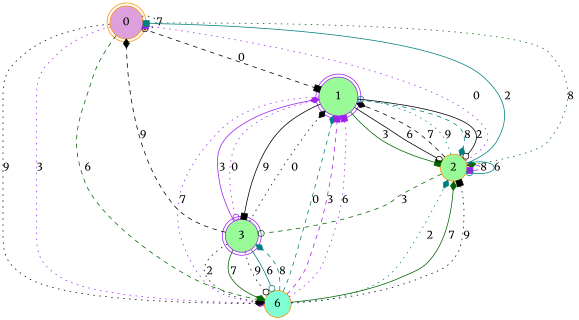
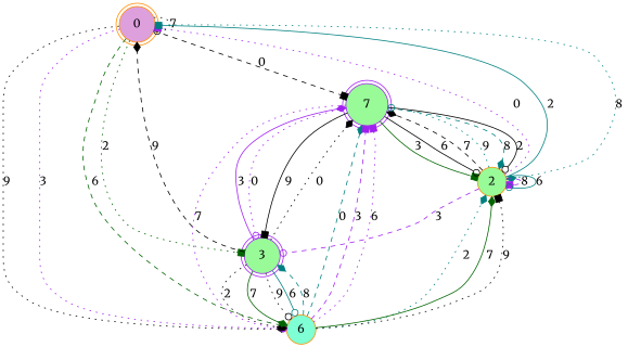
  digraph {
    fontname=Merriweather
    node [color=darkorange fillcolor=palegreen fontname=Merriweather shape=doublecircle style=filled]
    edge [arrowhead=diamond color=black fontname=Merriweather style=dotted]
    n1 [fillcolor=plum label=0]
-   n2 [color=purple label=1]
+   n2 [color=purple label=7]
    n3 [label=2 shape=circle]
    n4 [color=purple label=3]
    n5 [fillcolor=aquamarine label=6 shape=circle]
    n1 -> n1 [arrowhead=odot label=7]
    n1 -> n2 [arrowhead=box label=0 style=dashed]
-   n1 -> n3 [color=darkgreen label=8]
+   n1 -> n3 [color=teal label=8]
+   n1 -> n4 [arrowhead=box color=darkgreen label=2]
    n1 -> n5 [label=9]
    n1 -> n5 [arrowhead=odot color=purple label=3]
    n1 -> n5 [arrowhead=odot color=darkgreen label=6 style=dashed]
    n2 -> n3 [color=teal label=8 style=dashed]
    n2 -> n3 [arrowhead=odot label=2 style=solid]
    n2 -> n3 [arrowhead=box color=darkgreen label=3 style=solid]
    n2 -> n3 [arrowhead=odot label=6 style=solid]
    n2 -> n4 [arrowhead=odot color=purple label=0]
    n2 -> n4 [arrowhead=box label=9 style=solid]
    n2 -> n5 [arrowhead=odot color=purple label=7]
    n3 -> n1 [arrowhead=box color=purple label=0]
    n3 -> n1 [arrowhead=box color=teal label=2 style=solid]
    n3 -> n2 [label=7 style=dashed]
    n3 -> n2 [arrowhead=odot color=teal label=9]
    n3 -> n3 [arrowhead=box color=purple label=8 style=dashed]
    n3 -> n3 [arrowhead=odot color=teal label=6 style=solid]
-   n3 -> n4 [arrowhead=odot color=darkgreen label=3 style=dashed]
+   n3 -> n4 [arrowhead=odot color=purple label=3 style=dashed]
    n4 -> n1 [label=9 style=dashed]
    n4 -> n2 [label=0]
    n4 -> n2 [color=purple label=3 style=solid]
    n4 -> n5 [label=2]
    n4 -> n5 [color=darkgreen label=7 style=solid]
    n4 -> n5 [arrowhead=odot label=9]
    n4 -> n5 [arrowhead=odot color=teal label=6 style=solid]
    n5 -> n2 [color=teal label=0 style=dashed]
    n5 -> n2 [arrowhead=box color=purple label=3 style=dashed]
    n5 -> n2 [arrowhead=box color=purple label=6]
    n5 -> n3 [color=teal label=2]
    n5 -> n3 [color=darkgreen label=7 style=solid]
    n5 -> n3 [arrowhead=box label=9]
    n5 -> n4 [color=teal label=8 style=dashed]
  }
